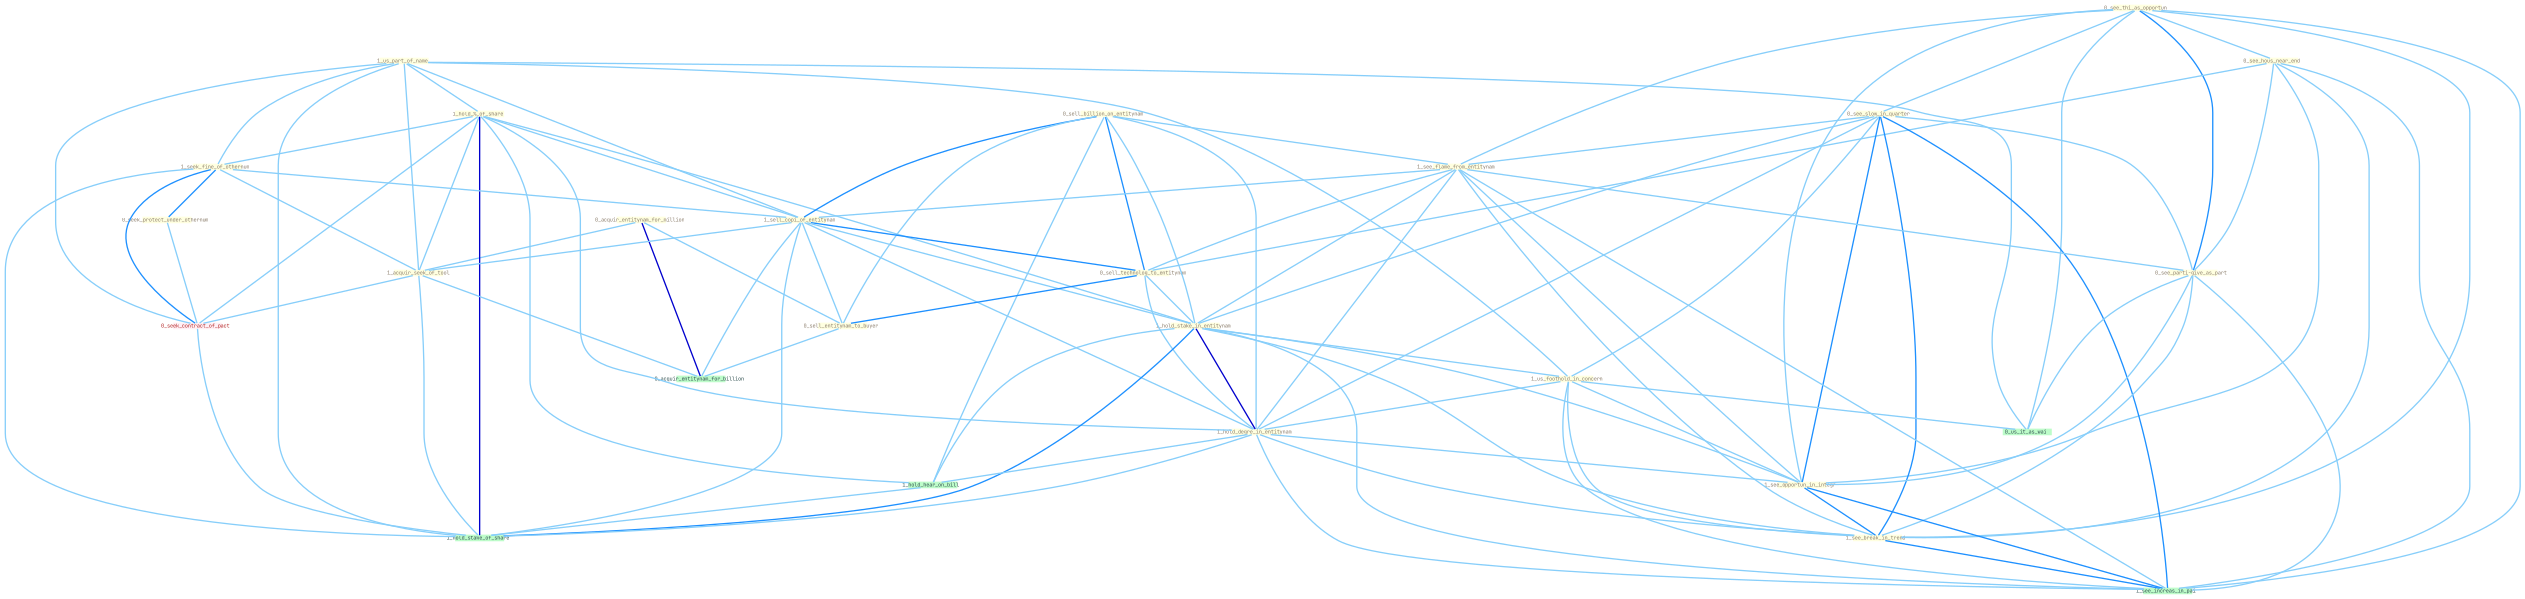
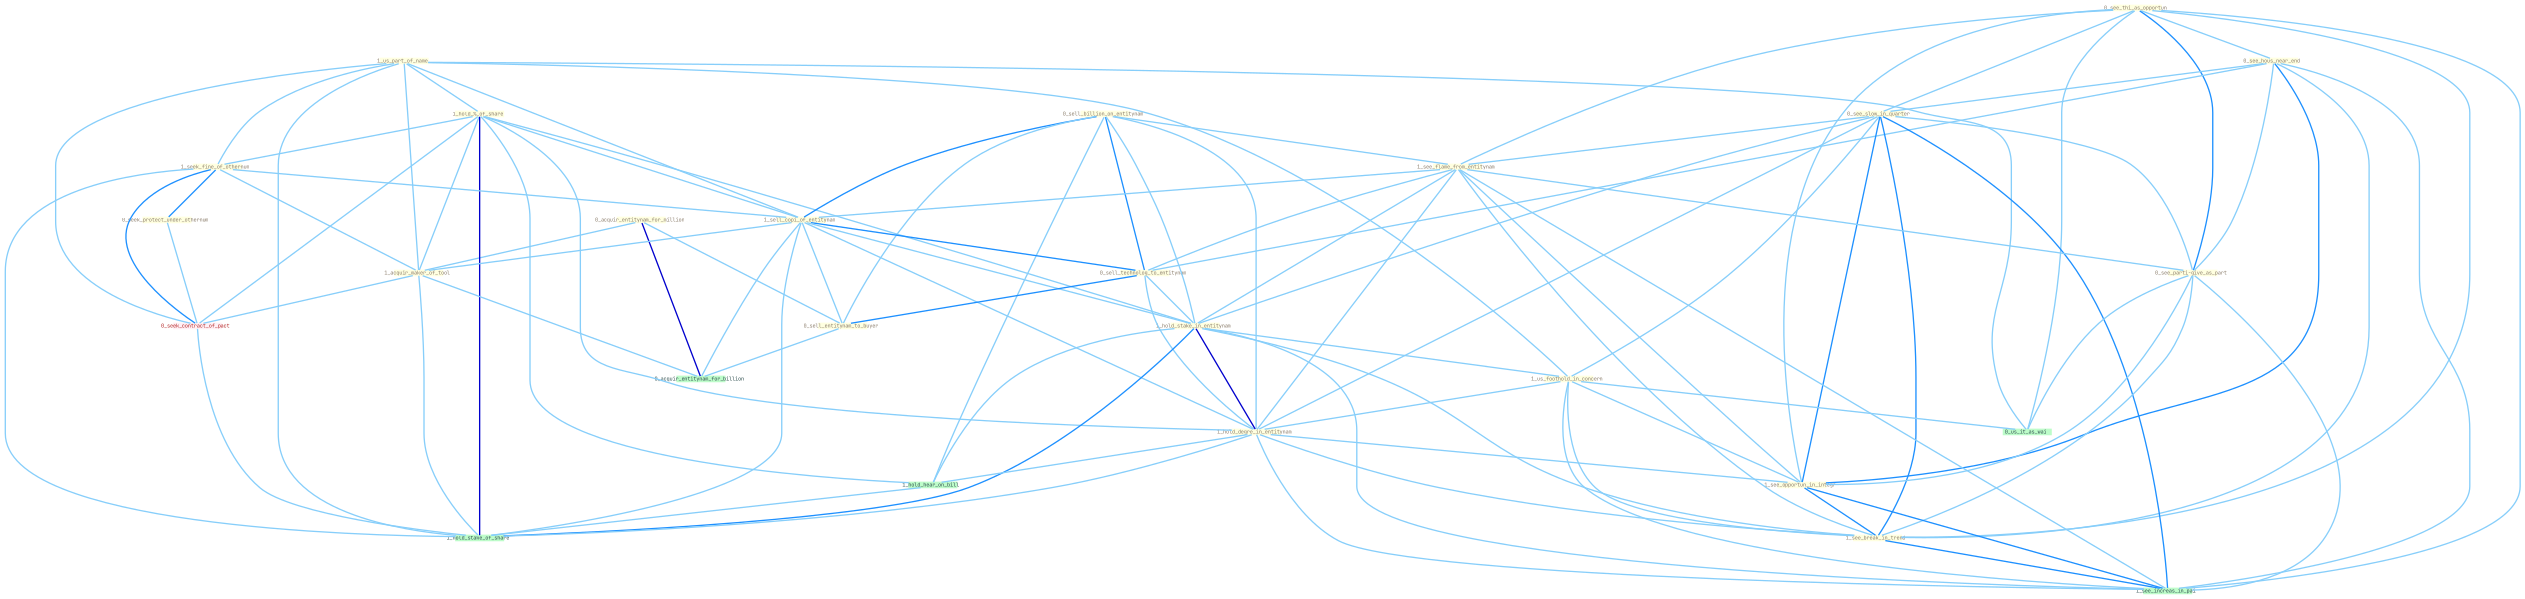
  graph {
    fontname="JetBrains Mono"
    node [color="#ffffe0" fixedsize=true fontcolor="#8b7d6b" fontname="JetBrains Mono" fontsize=4 shape=polygon style=filled]
    edge [color="#87cefa" fontname="JetBrains Mono" w=1]
    "1_us_part_of_name " [height=.06 width=.5]
    "0_acquir_entitynam_for_million " [height=.06 width=.5]
    "1_hold_%_of_share " [height=.06 width=.5]
    "1_seek_fine_of_othernum " [height=.06 width=.5]
    "0_see_thi_as_opportun " [height=.06 width=.5]
    "0_see_hous_near_end " [height=.06 width=.5]
    "0_sell_billion_on_entitynam " [height=.06 width=.5]
    "0_see_slow_in_quarter " [height=.06 width=.5]
    "1_see_flame_from_entitynam " [height=.06 width=.5]
    "1_sell_copi_of_entitynam " [height=.06 width=.5]
    "0_see_parti-give_as_part " [height=.06 width=.5]
    "0_sell_technolog_to_entitynam " [height=.06 width=.5]
    "1_hold_stake_in_entitynam " [height=.06 width=.5]
    "1_us_foothold_in_concern " [height=.06 width=.5]
    "0_seek_protect_under_othernum " [height=.06 width=.5]
    "1_hold_degre_in_entitynam " [height=.06 width=.5]
    "0_sell_entitynam_to_buyer " [height=.06 width=.5]
    "1_see_opportun_in_integr " [height=.06 width=.5]
-   "1_acquir_maker_of_tool " [height=.06 width=.5 label="1_acquir_seek_of_tool"]
+   "1_acquir_maker_of_tool " [height=.06 width=.5]
    "1_see_break_in_trend " [height=.06 width=.5]
    "0_seek_contract_of_pact " [color="#fff0f5" fontcolor="#b22222" height=.06 width=.5]
    "0_us_it_as_wai " [color="#BDFCC9" fontcolor="#2f4f4f" height=.06 width=.5]
    "1_hold_stake_of_share " [color="#BDFCC9" fontcolor="#2f4f4f" height=.06 width=.5]
    "0_acquir_entitynam_for_billion " [color="#BDFCC9" fontcolor="#2f4f4f" height=.06 width=.5]
    "1_hold_hear_on_bill " [color="#BDFCC9" fontcolor="#2f4f4f" height=.06 width=.5]
    "1_see_increas_in_pai " [color="#BDFCC9" fontcolor="#2f4f4f" height=.06 width=.5]
    subgraph sub_1 {
      "1_us_part_of_name "
      "0_acquir_entitynam_for_million "
      "1_hold_%_of_share "
      "1_seek_fine_of_othernum "
      "0_see_thi_as_opportun "
      "0_see_hous_near_end "
      "0_sell_billion_on_entitynam "
      "0_see_slow_in_quarter "
      "1_see_flame_from_entitynam "
      "1_sell_copi_of_entitynam "
      "0_see_parti-give_as_part "
      "0_sell_technolog_to_entitynam "
      "1_hold_stake_in_entitynam "
      "1_us_foothold_in_concern "
      "0_seek_protect_under_othernum "
      "1_hold_degre_in_entitynam "
      "0_sell_entitynam_to_buyer "
      "1_see_opportun_in_integr "
      "1_acquir_maker_of_tool "
      "1_see_break_in_trend "
    }
    subgraph sub_2 {
      "0_seek_contract_of_pact "
    }
    "1_us_part_of_name " -- "1_hold_%_of_share "
    "1_us_part_of_name " -- "1_seek_fine_of_othernum "
    "1_us_part_of_name " -- "1_sell_copi_of_entitynam "
    "1_us_part_of_name " -- "1_us_foothold_in_concern "
    "1_us_part_of_name " -- "1_acquir_maker_of_tool "
    "1_us_part_of_name " -- "0_seek_contract_of_pact "
    "1_us_part_of_name " -- "0_us_it_as_wai "
    "1_us_part_of_name " -- "1_hold_stake_of_share "
    "0_acquir_entitynam_for_million " -- "0_sell_entitynam_to_buyer "
    "0_acquir_entitynam_for_million " -- "1_acquir_maker_of_tool "
    "0_acquir_entitynam_for_million " -- "0_acquir_entitynam_for_billion " [color="#0000cd" w=3]
    "1_hold_%_of_share " -- "1_seek_fine_of_othernum "
    "1_hold_%_of_share " -- "1_sell_copi_of_entitynam "
    "1_hold_%_of_share " -- "1_hold_stake_in_entitynam "
    "1_hold_%_of_share " -- "1_hold_degre_in_entitynam "
    "1_hold_%_of_share " -- "1_acquir_maker_of_tool "
    "1_hold_%_of_share " -- "0_seek_contract_of_pact "
    "1_hold_%_of_share " -- "1_hold_stake_of_share " [color="#0000cd" w=3]
    "1_hold_%_of_share " -- "1_hold_hear_on_bill "
    "1_seek_fine_of_othernum " -- "1_sell_copi_of_entitynam "
    "1_seek_fine_of_othernum " -- "0_seek_protect_under_othernum " [color="#1e90ff" w=2]
    "1_seek_fine_of_othernum " -- "1_acquir_maker_of_tool "
    "1_seek_fine_of_othernum " -- "0_seek_contract_of_pact " [color="#1e90ff" w=2]
    "1_seek_fine_of_othernum " -- "1_hold_stake_of_share "
    "0_see_thi_as_opportun " -- "0_see_hous_near_end "
    "0_see_thi_as_opportun " -- "0_see_slow_in_quarter "
    "0_see_thi_as_opportun " -- "1_see_flame_from_entitynam "
    "0_see_thi_as_opportun " -- "0_see_parti-give_as_part " [color="#1e90ff" w=2]
    "0_see_thi_as_opportun " -- "1_see_opportun_in_integr "
    "0_see_thi_as_opportun " -- "1_see_break_in_trend "
    "0_see_thi_as_opportun " -- "0_us_it_as_wai "
    "0_see_thi_as_opportun " -- "1_see_increas_in_pai "
+   "0_see_hous_near_end " -- "0_see_slow_in_quarter "
    "0_see_hous_near_end " -- "0_see_parti-give_as_part "
    "0_see_hous_near_end " -- "0_sell_technolog_to_entitynam "
-   "0_see_hous_near_end " -- "1_see_opportun_in_integr "
+   "0_see_hous_near_end " -- "1_see_opportun_in_integr " [color="#1e90ff"]
    "0_see_hous_near_end " -- "1_see_break_in_trend "
    "0_see_hous_near_end " -- "1_see_increas_in_pai "
    "0_sell_billion_on_entitynam " -- "1_see_flame_from_entitynam "
    "0_sell_billion_on_entitynam " -- "1_sell_copi_of_entitynam " [color="#1e90ff" w=2]
    "0_sell_billion_on_entitynam " -- "0_sell_technolog_to_entitynam " [color="#1e90ff" w=2]
    "0_sell_billion_on_entitynam " -- "1_hold_stake_in_entitynam "
    "0_sell_billion_on_entitynam " -- "1_hold_degre_in_entitynam "
    "0_sell_billion_on_entitynam " -- "0_sell_entitynam_to_buyer "
    "0_sell_billion_on_entitynam " -- "1_hold_hear_on_bill "
    "0_see_slow_in_quarter " -- "1_see_flame_from_entitynam "
    "0_see_slow_in_quarter " -- "0_see_parti-give_as_part "
    "0_see_slow_in_quarter " -- "1_hold_stake_in_entitynam "
    "0_see_slow_in_quarter " -- "1_us_foothold_in_concern "
    "0_see_slow_in_quarter " -- "1_hold_degre_in_entitynam "
    "0_see_slow_in_quarter " -- "1_see_opportun_in_integr " [color="#1e90ff" w=2]
    "0_see_slow_in_quarter " -- "1_see_break_in_trend " [color="#1e90ff" w=2]
    "0_see_slow_in_quarter " -- "1_see_increas_in_pai " [color="#1e90ff" w=2]
    "1_see_flame_from_entitynam " -- "1_sell_copi_of_entitynam "
    "1_see_flame_from_entitynam " -- "0_see_parti-give_as_part "
    "1_see_flame_from_entitynam " -- "0_sell_technolog_to_entitynam "
    "1_see_flame_from_entitynam " -- "1_hold_stake_in_entitynam "
    "1_see_flame_from_entitynam " -- "1_hold_degre_in_entitynam "
    "1_see_flame_from_entitynam " -- "1_see_opportun_in_integr "
    "1_see_flame_from_entitynam " -- "1_see_break_in_trend "
    "1_see_flame_from_entitynam " -- "1_see_increas_in_pai "
    "1_sell_copi_of_entitynam " -- "0_sell_technolog_to_entitynam " [color="#1e90ff" w=2]
    "1_sell_copi_of_entitynam " -- "1_hold_stake_in_entitynam "
    "1_sell_copi_of_entitynam " -- "1_hold_degre_in_entitynam "
    "1_sell_copi_of_entitynam " -- "0_sell_entitynam_to_buyer "
    "1_sell_copi_of_entitynam " -- "1_acquir_maker_of_tool "
    "1_sell_copi_of_entitynam " -- "1_hold_stake_of_share "
    "1_sell_copi_of_entitynam " -- "0_acquir_entitynam_for_billion "
    "0_see_parti-give_as_part " -- "1_see_opportun_in_integr "
    "0_see_parti-give_as_part " -- "1_see_break_in_trend "
    "0_see_parti-give_as_part " -- "0_us_it_as_wai "
    "0_see_parti-give_as_part " -- "1_see_increas_in_pai "
    "0_sell_technolog_to_entitynam " -- "1_hold_stake_in_entitynam "
    "0_sell_technolog_to_entitynam " -- "1_hold_degre_in_entitynam "
    "0_sell_technolog_to_entitynam " -- "0_sell_entitynam_to_buyer " [color="#1e90ff" w=2]
    "1_hold_stake_in_entitynam " -- "1_us_foothold_in_concern "
    "1_hold_stake_in_entitynam " -- "1_hold_degre_in_entitynam " [color="#0000cd" w=3]
-   "1_hold_stake_in_entitynam " -- "1_see_opportun_in_integr "
    "1_hold_stake_in_entitynam " -- "1_see_break_in_trend "
    "1_hold_stake_in_entitynam " -- "1_hold_stake_of_share " [color="#1e90ff" w=2]
    "1_hold_stake_in_entitynam " -- "1_hold_hear_on_bill "
    "1_hold_stake_in_entitynam " -- "1_see_increas_in_pai "
    "1_us_foothold_in_concern " -- "1_hold_degre_in_entitynam "
    "1_us_foothold_in_concern " -- "1_see_opportun_in_integr "
    "1_us_foothold_in_concern " -- "1_see_break_in_trend "
    "1_us_foothold_in_concern " -- "0_us_it_as_wai "
    "1_us_foothold_in_concern " -- "1_see_increas_in_pai "
    "0_seek_protect_under_othernum " -- "0_seek_contract_of_pact "
    "1_hold_degre_in_entitynam " -- "1_see_opportun_in_integr "
    "1_hold_degre_in_entitynam " -- "1_see_break_in_trend "
    "1_hold_degre_in_entitynam " -- "1_hold_stake_of_share "
    "1_hold_degre_in_entitynam " -- "1_hold_hear_on_bill "
    "1_hold_degre_in_entitynam " -- "1_see_increas_in_pai "
    "0_sell_entitynam_to_buyer " -- "0_acquir_entitynam_for_billion "
    "1_see_opportun_in_integr " -- "1_see_break_in_trend " [color="#1e90ff" w=2]
    "1_see_opportun_in_integr " -- "1_see_increas_in_pai " [color="#1e90ff" w=2]
    "1_acquir_maker_of_tool " -- "0_seek_contract_of_pact "
    "1_acquir_maker_of_tool " -- "1_hold_stake_of_share "
    "1_acquir_maker_of_tool " -- "0_acquir_entitynam_for_billion "
    "1_see_break_in_trend " -- "1_see_increas_in_pai " [color="#1e90ff" w=2]
    "0_seek_contract_of_pact " -- "1_hold_stake_of_share "
    "1_hold_hear_on_bill " -- "1_hold_stake_of_share "
  }
